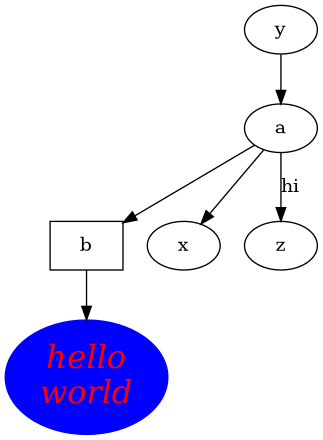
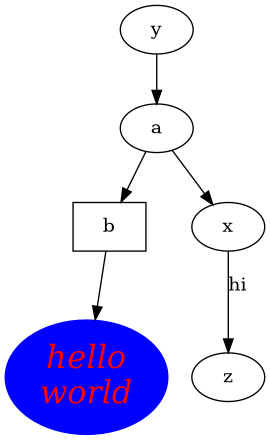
  digraph {
    b [shape=box]
    x
    n3 [color=blue fontcolor=red fontname="Palatino-Italic" fontsize=24 label="hello\nworld" style=filled]
    a
    z
    y
    subgraph sub_1 {
      rank=same
      b
      x
    }
    subgraph sub_2 {
      rank=same
      b
      x
    }
    b -> n3
    a -> b
    a -> x
-   a -> z [label=hi weight=128]
+   x -> z [label=hi weight=128]
    y -> a
  }
